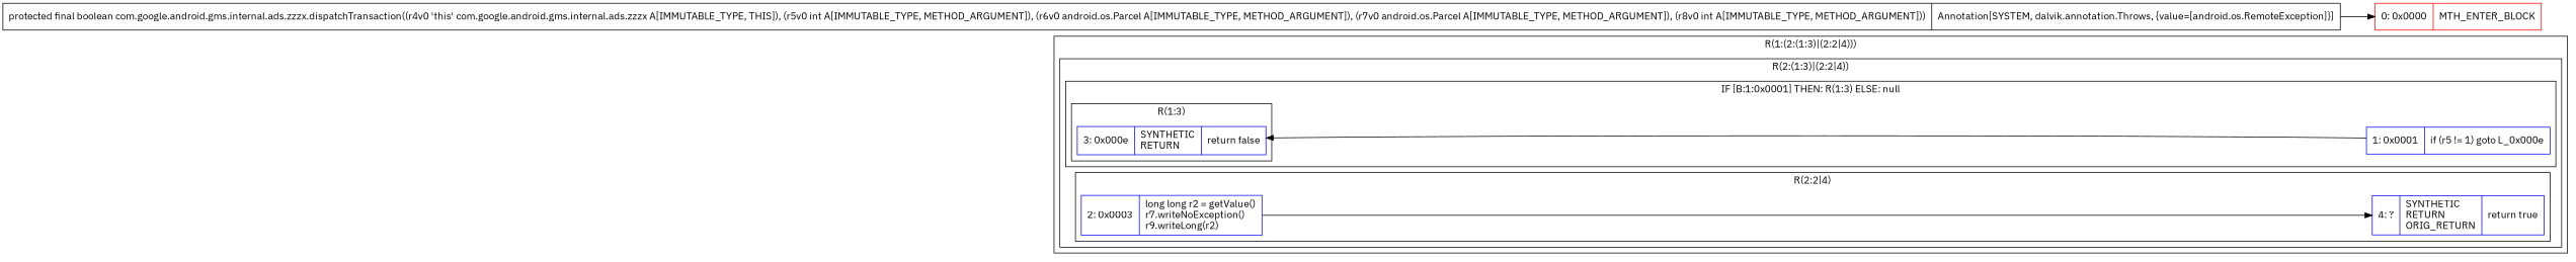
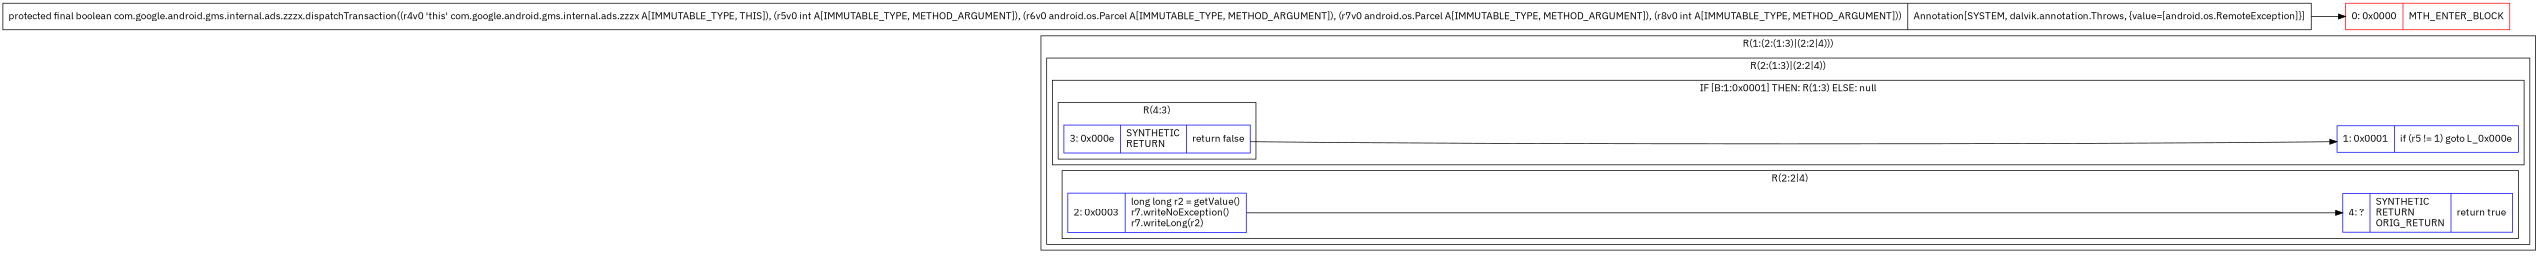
  digraph {
    fontname="IBM Plex Sans"
    rankdir=LR
    node [color=blue fontname="IBM Plex Sans" shape=record]
    edge [fontname="IBM Plex Sans"]
    n1 [label="{3\:\ 0x000e|SYNTHETIC\lRETURN\l|return false\l}"]
    n2 [label="{1\:\ 0x0001|if (r5 != 1) goto L_0x000e\l}"]
-   n3 [label="{2\:\ 0x0003|long long r2 = getValue()\lr7.writeNoException()\lr9.writeLong(r2)\l}"]
+   n3 [label="{2\:\ 0x0003|long long r2 = getValue()\lr7.writeNoException()\lr7.writeLong(r2)\l}"]
    n4 [label="{4\:\ ?|SYNTHETIC\lRETURN\lORIG_RETURN\l|return true\l}"]
    n5 [color=red label="{0\:\ 0x0000|MTH_ENTER_BLOCK\l}"]
    n6 [label="{protected final boolean com.google.android.gms.internal.ads.zzzx.dispatchTransaction((r4v0 'this' com.google.android.gms.internal.ads.zzzx A[IMMUTABLE_TYPE, THIS]), (r5v0 int A[IMMUTABLE_TYPE, METHOD_ARGUMENT]), (r6v0 android.os.Parcel A[IMMUTABLE_TYPE, METHOD_ARGUMENT]), (r7v0 android.os.Parcel A[IMMUTABLE_TYPE, METHOD_ARGUMENT]), (r8v0 int A[IMMUTABLE_TYPE, METHOD_ARGUMENT]))  | Annotation[SYSTEM, dalvik.annotation.Throws, \{value=[android.os.RemoteException]\}]\l}" color=""]
    subgraph cluster_1 {
      label="R(1:(2:(1:3)|(2:2|4)))"
      subgraph cluster_2 {
        label="R(2:(1:3)|(2:2|4))"
        subgraph cluster_3 {
          label="IF [B:1:0x0001] THEN: R(1:3) ELSE: null"
          n2
          subgraph cluster_4 {
-           label="R(1:3)"
+           label="R(4:3)"
            n1
          }
        }
        subgraph cluster_5 {
          label="R(2:2|4)"
          n3
          n4
        }
      }
    }
-   n2 -> n1
+   n1 -> n2
    n3 -> n4
    n6 -> n5
  }
